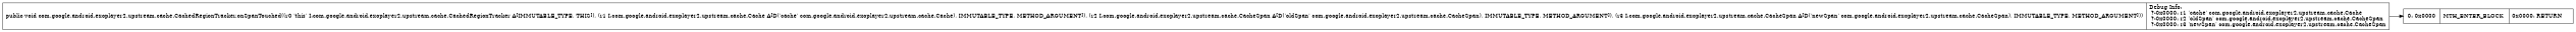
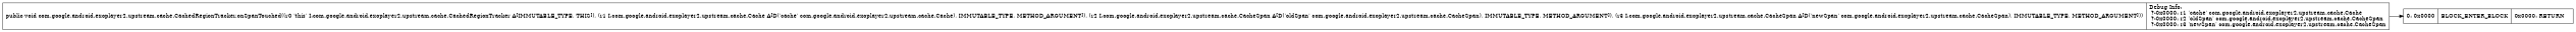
  digraph {
    rankdir=LR
    node [shape=record]
-   n1 [label="{0\:\ 0x0000|MTH_ENTER_BLOCK\l|0x0000: RETURN   \l}"]
+   n1 [label="{0\:\ 0x0000|BLOCK_ENTER_BLOCK\l|0x0000: RETURN   \l}"]
    n2 [label="{public void com.google.android.exoplayer2.upstream.cache.CachedRegionTracker.onSpanTouched((r0 'this' I:com.google.android.exoplayer2.upstream.cache.CachedRegionTracker A[IMMUTABLE_TYPE, THIS]), (r1 I:com.google.android.exoplayer2.upstream.cache.Cache A[D('cache' com.google.android.exoplayer2.upstream.cache.Cache), IMMUTABLE_TYPE, METHOD_ARGUMENT]), (r2 I:com.google.android.exoplayer2.upstream.cache.CacheSpan A[D('oldSpan' com.google.android.exoplayer2.upstream.cache.CacheSpan), IMMUTABLE_TYPE, METHOD_ARGUMENT]), (r3 I:com.google.android.exoplayer2.upstream.cache.CacheSpan A[D('newSpan' com.google.android.exoplayer2.upstream.cache.CacheSpan), IMMUTABLE_TYPE, METHOD_ARGUMENT]))  | Debug Info:\l  ?\-0x0000: r1 'cache' com.google.android.exoplayer2.upstream.cache.Cache\l  ?\-0x0000: r2 'oldSpan' com.google.android.exoplayer2.upstream.cache.CacheSpan\l  ?\-0x0000: r3 'newSpan' com.google.android.exoplayer2.upstream.cache.CacheSpan\l}"]
    n2 -> n1
  }
